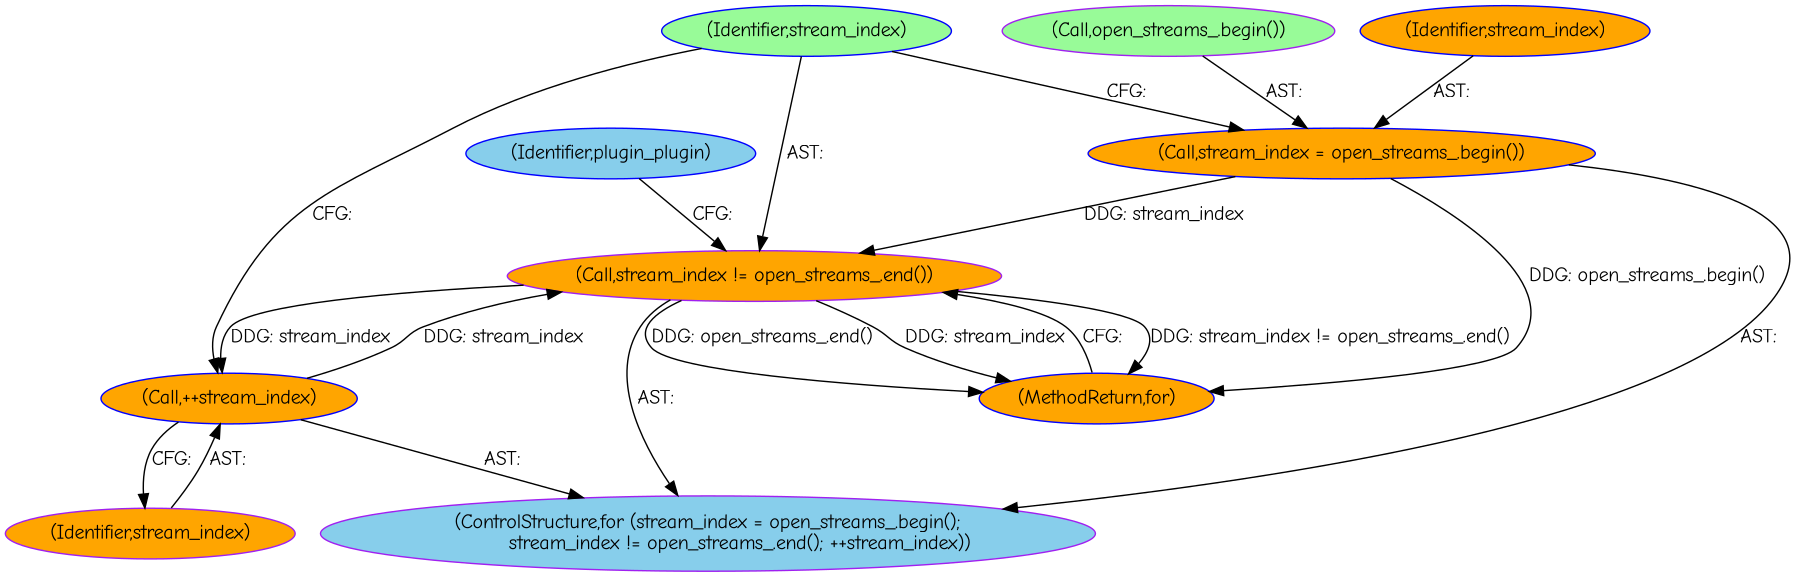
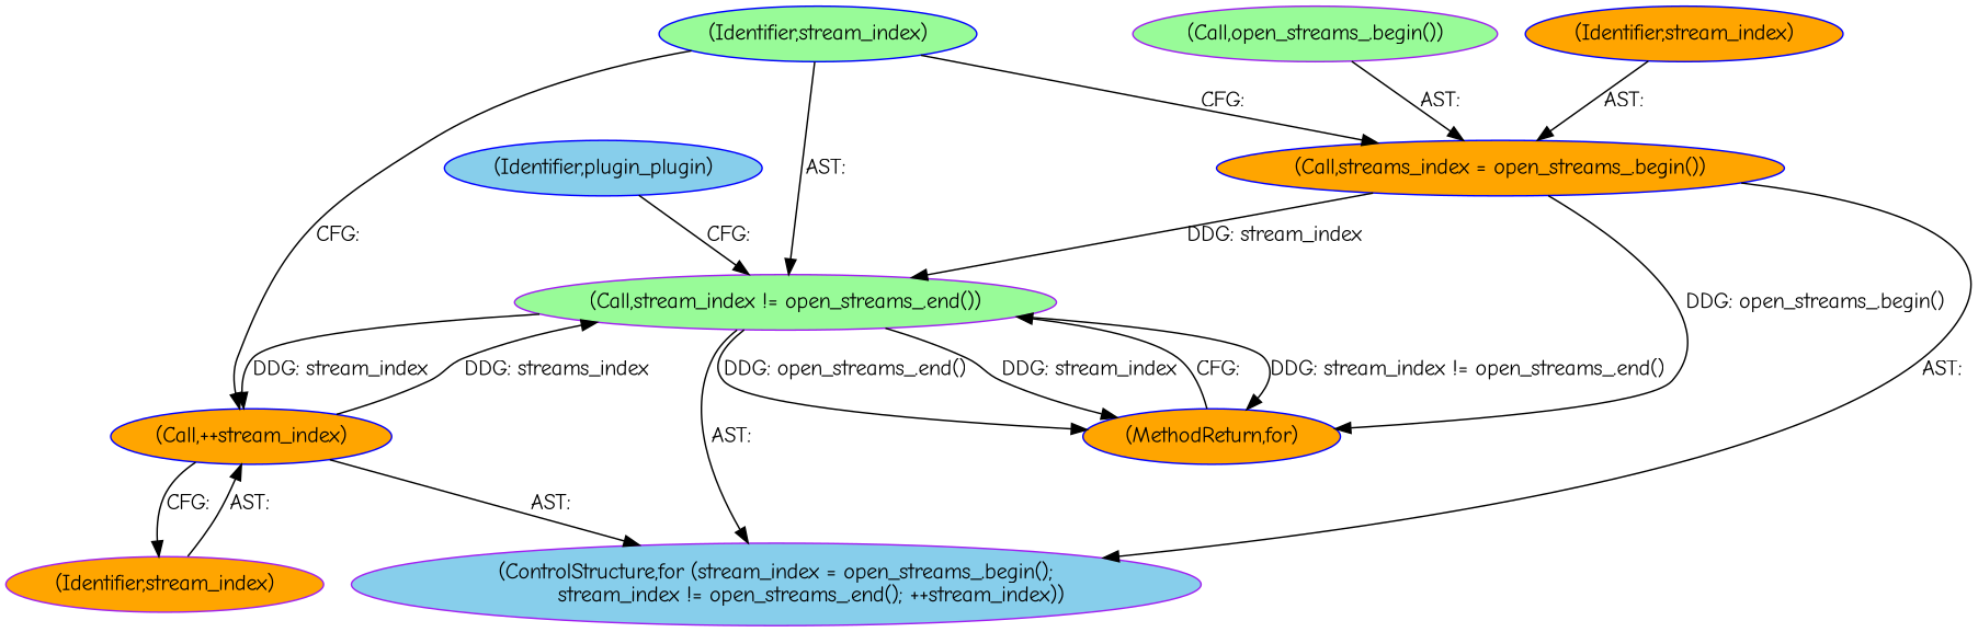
  digraph {
    fontname="Comic Neue"
    node [color=blue fillcolor=orange fontname="Comic Neue" style=filled]
    edge [fontname="Comic Neue"]
-   n1 [label="(Call,stream_index = open_streams_.begin())"]
-   n2 [color=purple label="(Call,stream_index != open_streams_.end())"]
+   n1 [label="(Call,streams_index = open_streams_.begin())"]
+   n2 [color=purple fillcolor=palegreen label="(Call,stream_index != open_streams_.end())"]
    n3 [color=purple fillcolor=skyblue label="(ControlStructure,for (stream_index = open_streams_.begin();\n          stream_index != open_streams_.end(); ++stream_index))"]
    n4 [label="(MethodReturn,for)"]
    n5 [label="(Call,++stream_index)"]
    n6 [color=purple fillcolor=palegreen label="(Call,open_streams_.begin())"]
    n7 [color=purple label="(Identifier,stream_index)"]
    n8 [label="(Identifier,stream_index)"]
    n9 [fillcolor=skyblue label="(Identifier,plugin_plugin)"]
    n10 [fillcolor=palegreen label="(Identifier,stream_index)"]
    n1 -> n2 [label="DDG: stream_index"]
    n1 -> n3 [label="AST: "]
    n1 -> n4 [label="DDG: open_streams_.begin()"]
    n2 -> n3 [label="AST: "]
    n2 -> n4 [label="DDG: stream_index != open_streams_.end()"]
    n2 -> n4 [label="DDG: open_streams_.end()"]
    n2 -> n4 [label="DDG: stream_index"]
    n2 -> n5 [label="DDG: stream_index"]
    n4 -> n2 [label="CFG: "]
-   n5 -> n2 [label="DDG: stream_index"]
+   n5 -> n2 [label="DDG: streams_index"]
    n5 -> n3 [label="AST: "]
    n5 -> n7 [label="CFG: "]
    n6 -> n1 [label="AST: "]
    n7 -> n5 [label="AST: "]
    n8 -> n1 [label="AST: "]
    n9 -> n2 [label="CFG: "]
    n10 -> n1 [label="CFG: "]
    n10 -> n2 [label="AST: "]
    n10 -> n5 [label="CFG: "]
  }
